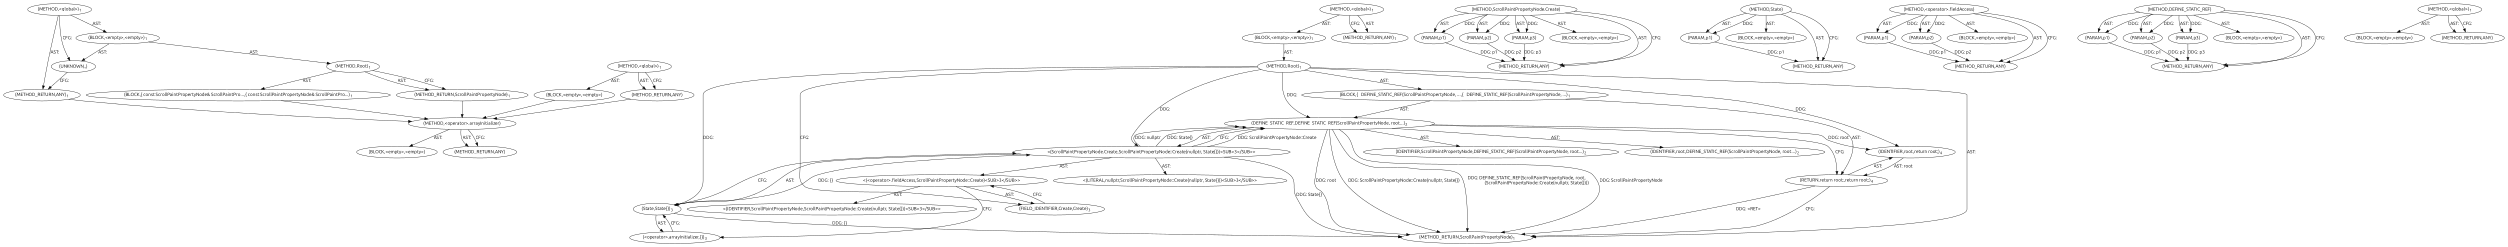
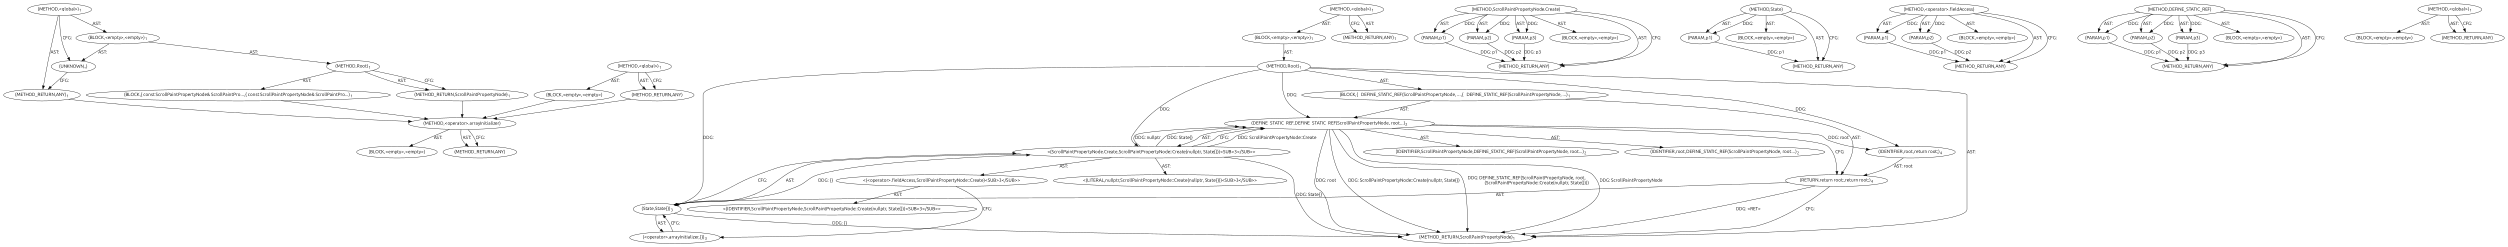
  digraph {
    fontname=Ubuntu
    node [fontname=Ubuntu]
    edge [fontname=Ubuntu]
    n1 [label=<(METHOD,&lt;operator&gt;.arrayInitializer)>]
    n2 [label=<(BLOCK,&lt;empty&gt;,&lt;empty&gt;)>]
    n3 [label=<(METHOD_RETURN,ANY)>]
    n4 [label=<(METHOD,&lt;global&gt;)<SUB>1</SUB>>]
    n5 [label=<(BLOCK,&lt;empty&gt;,&lt;empty&gt;)<SUB>1</SUB>>]
    n6 [label=<(METHOD_RETURN,ANY)<SUB>1</SUB>>]
    n7 [label=<(METHOD,Root)<SUB>1</SUB>>]
    n8 [label=<(BLOCK,{   DEFINE_STATIC_REF(ScrollPaintPropertyNode, ...,{   DEFINE_STATIC_REF(ScrollPaintPropertyNode, ...)<SUB>1</SUB>>]
    n9 [label=<(DEFINE_STATIC_REF,DEFINE_STATIC_REF(ScrollPaintPropertyNode, root...)<SUB>2</SUB>>]
    n10 [label="<(ScrollPaintPropertyNode.Create,ScrollPaintPropertyNode::Create(nullptr, State{}))<SUB>3</SUB>>"]
-   n11 [label=<(FIELD_IDENTIFIER,Create,Create)<SUB>3</SUB>>]
    n12 [label=<(State,State{})<SUB>3</SUB>>]
    n13 [label=<(IDENTIFIER,root,return root;)<SUB>4</SUB>>]
    n14 [label=<(METHOD_RETURN,ScrollPaintPropertyNode)<SUB>1</SUB>>]
    n15 [label=<(RETURN,return root;,return root;)<SUB>4</SUB>>]
    n16 [label=<(IDENTIFIER,ScrollPaintPropertyNode,DEFINE_STATIC_REF(ScrollPaintPropertyNode, root...)<SUB>2</SUB>>]
    n17 [label=<(IDENTIFIER,root,DEFINE_STATIC_REF(ScrollPaintPropertyNode, root...)<SUB>2</SUB>>]
    n18 [label="<(&lt;operator&gt;.fieldAccess,ScrollPaintPropertyNode::Create)<SUB>3</SUB>>"]
    n19 [label="<(LITERAL,nullptr,ScrollPaintPropertyNode::Create(nullptr, State{}))<SUB>3</SUB>>"]
    n20 [label=<(&lt;operator&gt;.arrayInitializer,{})<SUB>3</SUB>>]
    n21 [label="<(IDENTIFIER,ScrollPaintPropertyNode,ScrollPaintPropertyNode::Create(nullptr, State{}))<SUB>3</SUB>>"]
    n22 [label=<(METHOD,ScrollPaintPropertyNode.Create)>]
    n23 [label=<(PARAM,p1)>]
    n24 [label=<(PARAM,p2)>]
    n25 [label=<(PARAM,p3)>]
    n26 [label=<(BLOCK,&lt;empty&gt;,&lt;empty&gt;)>]
    n27 [label=<(METHOD_RETURN,ANY)>]
    n28 [label=<(METHOD,State)>]
    n29 [label=<(PARAM,p1)>]
    n30 [label=<(BLOCK,&lt;empty&gt;,&lt;empty&gt;)>]
    n31 [label=<(METHOD_RETURN,ANY)>]
    n32 [label=<(METHOD,&lt;operator&gt;.fieldAccess)>]
    n33 [label=<(PARAM,p1)>]
    n34 [label=<(PARAM,p2)>]
    n35 [label=<(BLOCK,&lt;empty&gt;,&lt;empty&gt;)>]
    n36 [label=<(METHOD_RETURN,ANY)>]
    n37 [label=<(METHOD,DEFINE_STATIC_REF)>]
    n38 [label=<(PARAM,p1)>]
    n39 [label=<(PARAM,p2)>]
    n40 [label=<(PARAM,p3)>]
    n41 [label=<(BLOCK,&lt;empty&gt;,&lt;empty&gt;)>]
    n42 [label=<(METHOD_RETURN,ANY)>]
    n43 [label=<(METHOD,&lt;global&gt;)<SUB>1</SUB>>]
    n44 [label=<(BLOCK,&lt;empty&gt;,&lt;empty&gt;)>]
    n45 [label=<(METHOD_RETURN,ANY)>]
    n46 [label=<(METHOD,&lt;global&gt;)<SUB>1</SUB>>]
    n47 [label=<(BLOCK,&lt;empty&gt;,&lt;empty&gt;)<SUB>1</SUB>>]
    n48 [label=<(UNKNOWN,,)>]
    n49 [label=<(METHOD_RETURN,ANY)<SUB>1</SUB>>]
    n50 [label=<(METHOD,Root)<SUB>1</SUB>>]
    n51 [label=<(BLOCK,{ const ScrollPaintPropertyNode&amp; ScrollPaintPro...,{ const ScrollPaintPropertyNode&amp; ScrollPaintPro...)<SUB>1</SUB>>]
    n52 [label=<(METHOD_RETURN,ScrollPaintPropertyNode)<SUB>1</SUB>>]
    n53 [label=<(METHOD,&lt;global&gt;)<SUB>1</SUB>>]
    n54 [label=<(BLOCK,&lt;empty&gt;,&lt;empty&gt;)>]
    n55 [label=<(METHOD_RETURN,ANY)>]
    n1 -> n2 [label="AST: "]
    n1 -> n3 [label="AST: "]
    n1 -> n3 [label="CFG: "]
    n4 -> n5 [label="AST: "]
    n4 -> n6 [label="AST: "]
    n4 -> n6 [label="CFG: "]
    n5 -> n7 [label="AST: "]
    n7 -> n8 [label="AST: "]
    n7 -> n9 [label="DDG: "]
    n7 -> n10 [label="DDG: "]
-   n7 -> n11 [label="CFG: "]
    n7 -> n12 [label="DDG: "]
    n7 -> n13 [label="DDG: "]
    n7 -> n14 [label="AST: "]
    n8 -> n9 [label="AST: "]
    n8 -> n15 [label="AST: "]
    n9 -> n10 [label="AST: "]
    n9 -> n13 [label="DDG: root"]
    n9 -> n14 [label="DDG: ScrollPaintPropertyNode"]
    n9 -> n14 [label="DDG: root"]
    n9 -> n14 [label="DDG: ScrollPaintPropertyNode::Create(nullptr, State{})"]
    n9 -> n14 [label="DDG: DEFINE_STATIC_REF(ScrollPaintPropertyNode, root,\n                    (ScrollPaintPropertyNode::Create(nullptr, State{})))"]
    n9 -> n15 [label="CFG: "]
    n9 -> n16 [label="AST: "]
    n9 -> n17 [label="AST: "]
    n10 -> n9 [label="CFG: "]
    n10 -> n9 [label="DDG: ScrollPaintPropertyNode::Create"]
    n10 -> n9 [label="DDG: nullptr"]
    n10 -> n9 [label="DDG: State{}"]
    n10 -> n12 [label="AST: "]
    n10 -> n14 [label="DDG: State{}"]
    n10 -> n18 [label="AST: "]
    n10 -> n19 [label="AST: "]
-   n11 -> n18 [label="CFG: "]
    n12 -> n10 [label="CFG: "]
    n12 -> n10 [label="DDG: {}"]
    n12 -> n14 [label="DDG: {}"]
    n12 -> n20 [label="AST: "]
    n13 -> n15 [label="AST: root"]
-   n15 -> n13 [label="AST: "]
+   n15 -> n12 [label="AST: "]
    n15 -> n14 [label="CFG: "]
    n15 -> n14 [label="DDG: &lt;RET&gt;"]
-   n18 -> n11 [label="AST: "]
    n18 -> n20 [label="CFG: "]
    n18 -> n21 [label="AST: "]
    n20 -> n12 [label="CFG: "]
    n22 -> n23 [label="AST: "]
    n22 -> n23 [label="DDG: "]
    n22 -> n24 [label="AST: "]
    n22 -> n24 [label="DDG: "]
    n22 -> n25 [label="AST: "]
    n22 -> n25 [label="DDG: "]
    n22 -> n26 [label="AST: "]
    n22 -> n27 [label="AST: "]
    n22 -> n27 [label="CFG: "]
    n23 -> n27 [label="DDG: p1"]
    n24 -> n27 [label="DDG: p2"]
    n25 -> n27 [label="DDG: p3"]
    n28 -> n29 [label="AST: "]
    n28 -> n29 [label="DDG: "]
    n28 -> n30 [label="AST: "]
    n28 -> n31 [label="AST: "]
    n28 -> n31 [label="CFG: "]
    n29 -> n31 [label="DDG: p1"]
    n32 -> n33 [label="AST: "]
    n32 -> n33 [label="DDG: "]
    n32 -> n34 [label="AST: "]
    n32 -> n34 [label="DDG: "]
    n32 -> n35 [label="AST: "]
    n32 -> n36 [label="AST: "]
    n32 -> n36 [label="CFG: "]
    n33 -> n36 [label="DDG: p1"]
    n34 -> n36 [label="DDG: p2"]
    n37 -> n38 [label="AST: "]
    n37 -> n38 [label="DDG: "]
    n37 -> n39 [label="AST: "]
    n37 -> n39 [label="DDG: "]
    n37 -> n40 [label="AST: "]
    n37 -> n40 [label="DDG: "]
    n37 -> n41 [label="AST: "]
    n37 -> n42 [label="AST: "]
    n37 -> n42 [label="CFG: "]
    n38 -> n42 [label="DDG: p1"]
    n39 -> n42 [label="DDG: p2"]
    n40 -> n42 [label="DDG: p3"]
    n43 -> n44 [label="AST: "]
    n43 -> n45 [label="AST: "]
    n43 -> n45 [label="CFG: "]
    n46 -> n47 [label="AST: "]
    n46 -> n48 [label="CFG: "]
    n46 -> n49 [label="AST: "]
    n47 -> n48 [label="AST: "]
    n47 -> n50 [label="AST: "]
    n48 -> n49 [label="CFG: "]
    n49 -> n1
    n50 -> n51 [label="AST: "]
    n50 -> n52 [label="AST: "]
    n50 -> n52 [label="CFG: "]
    n51 -> n1
    n52 -> n1
    n53 -> n54 [label="AST: "]
    n53 -> n55 [label="AST: "]
    n53 -> n55 [label="CFG: "]
    n54 -> n1
    n55 -> n1
  }
